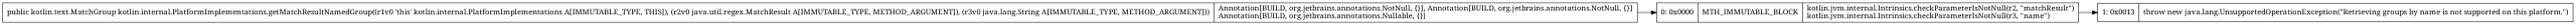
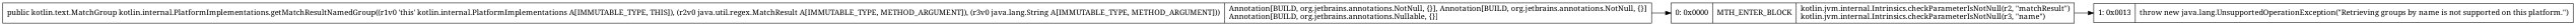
  digraph {
    rankdir=LR
    fontname="Noto Serif"
    node [shape=record fontname="Noto Serif"]
    edge [fontname="Noto Serif"]
-   n1 [label="{0\:\ 0x0000|MTH_IMMUTABLE_BLOCK\l|kotlin.jvm.internal.Intrinsics.checkParameterIsNotNull(r2, \"matchResult\")\lkotlin.jvm.internal.Intrinsics.checkParameterIsNotNull(r3, \"name\")\l}"]
+   n1 [label="{0\:\ 0x0000|MTH_ENTER_BLOCK\l|kotlin.jvm.internal.Intrinsics.checkParameterIsNotNull(r2, \"matchResult\")\lkotlin.jvm.internal.Intrinsics.checkParameterIsNotNull(r3, \"name\")\l}"]
    n2 [label="{1\:\ 0x0013|throw new java.lang.UnsupportedOperationException(\"Retrieving groups by name is not supported on this platform.\")\l}"]
    n3 [label="{public kotlin.text.MatchGroup kotlin.internal.PlatformImplementations.getMatchResultNamedGroup((r1v0 'this' kotlin.internal.PlatformImplementations A[IMMUTABLE_TYPE, THIS]), (r2v0 java.util.regex.MatchResult A[IMMUTABLE_TYPE, METHOD_ARGUMENT]), (r3v0 java.lang.String A[IMMUTABLE_TYPE, METHOD_ARGUMENT]))  | Annotation[BUILD, org.jetbrains.annotations.NotNull, \{\}], Annotation[BUILD, org.jetbrains.annotations.NotNull, \{\}]\lAnnotation[BUILD, org.jetbrains.annotations.Nullable, \{\}]\l}"]
    n1 -> n2
    n3 -> n1
  }
